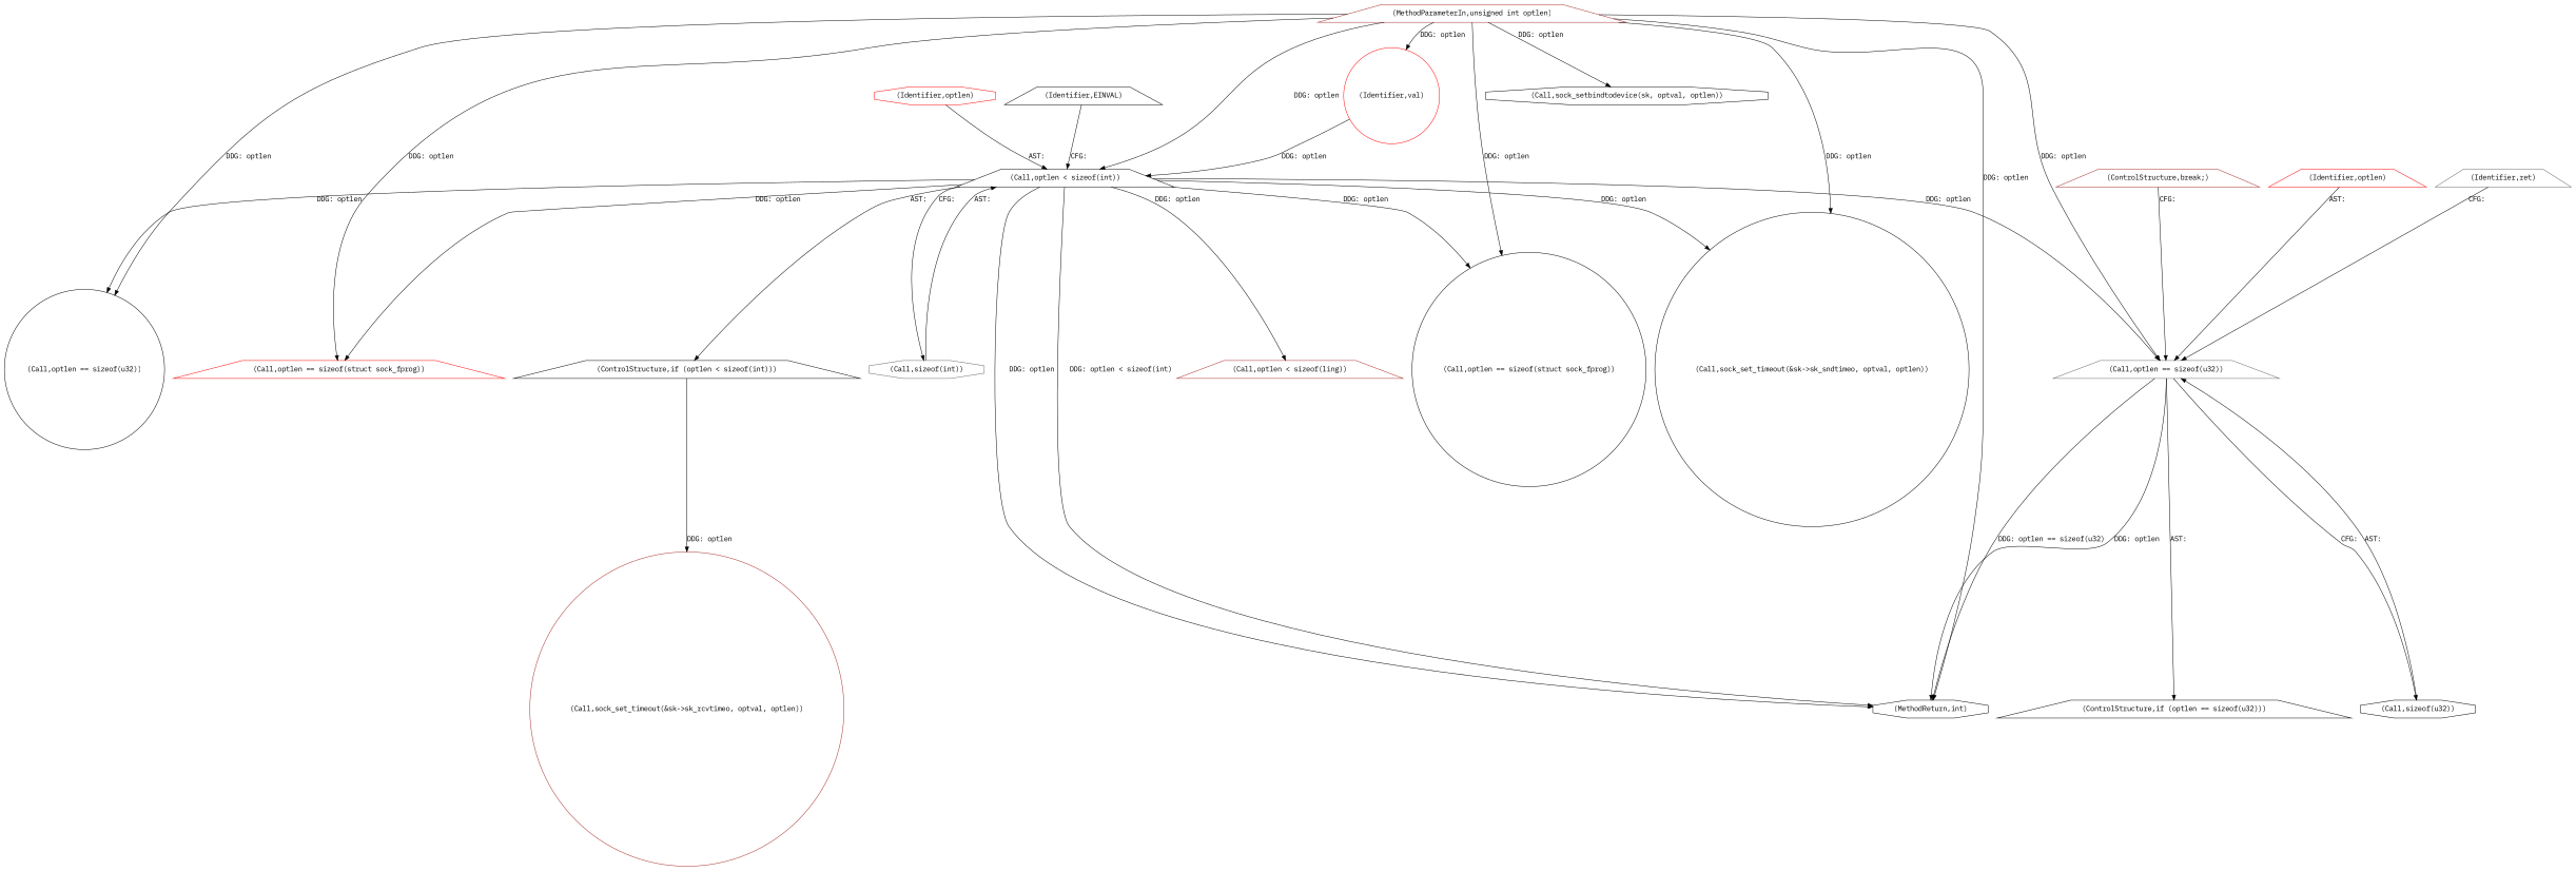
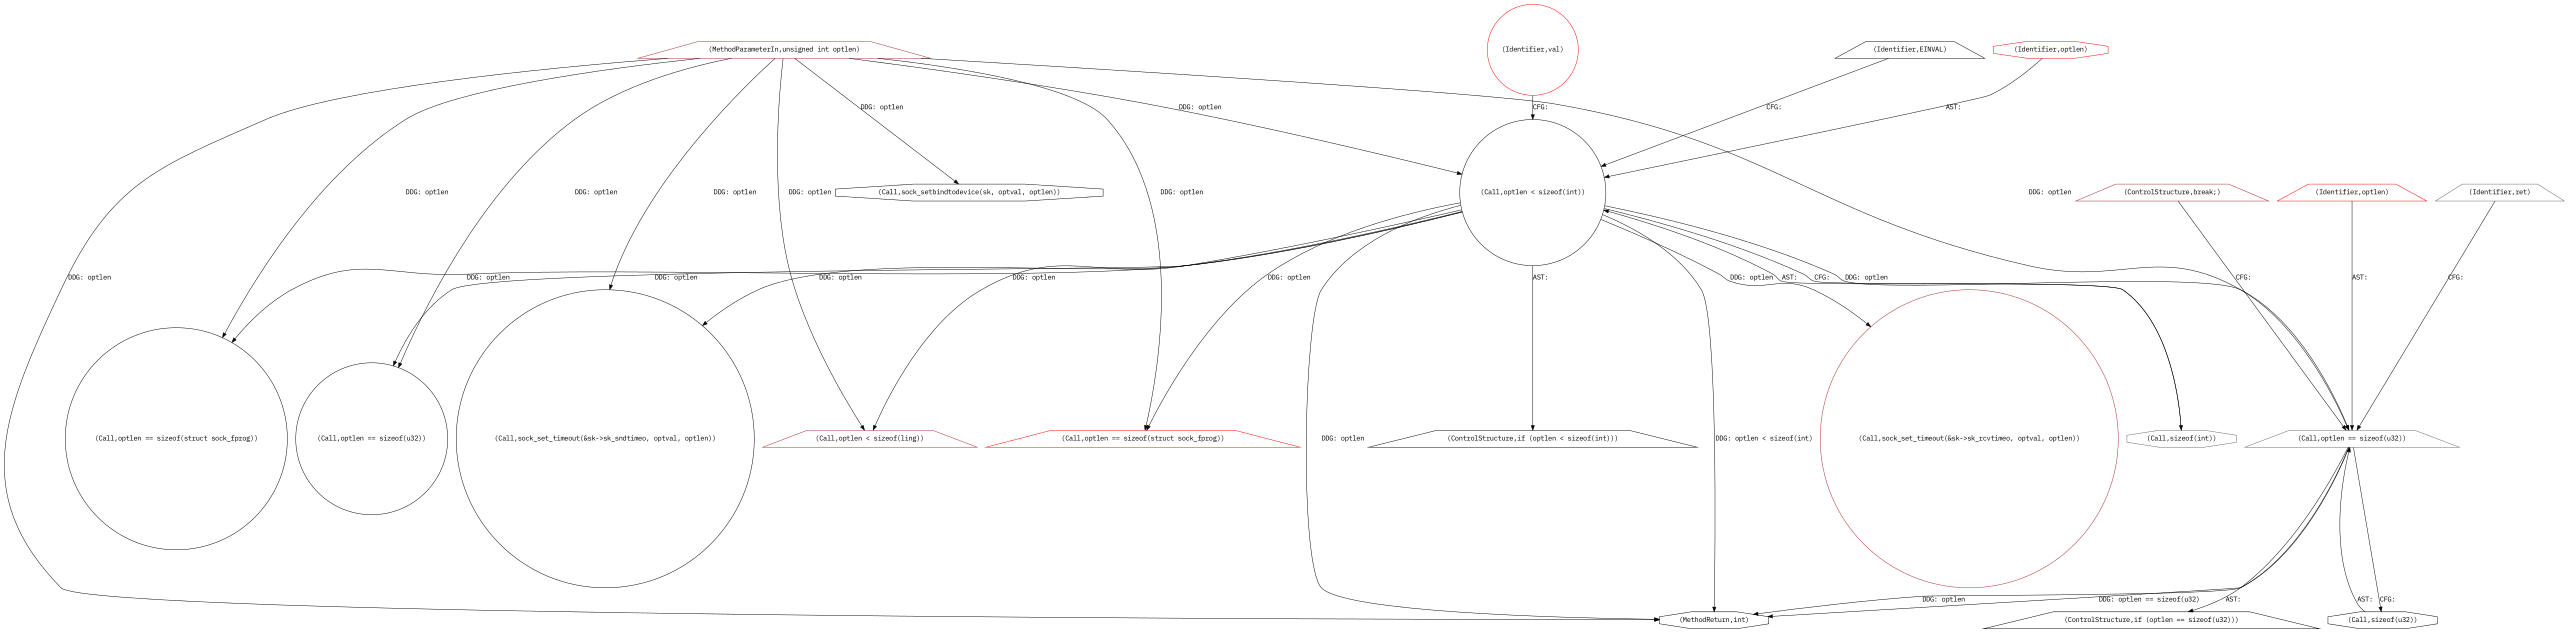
  digraph {
    fontname="IBM Plex Mono"
    node [color=black fontname="IBM Plex Mono" shape=trapezium]
    edge [fontname="IBM Plex Mono"]
    n1 [color=gray40 label="(Call,optlen == sizeof(u32))"]
    n2 [label="(ControlStructure,if (optlen == sizeof(u32)))"]
    n3 [label="(Call,sizeof(u32))" shape=octagon]
    n4 [label="(MethodReturn,int)" shape=octagon]
-   n5 [label="(Call,optlen < sizeof(int))"]
+   n5 [label="(Call,optlen < sizeof(int))" shape=circle]
    n6 [label="(ControlStructure,if (optlen < sizeof(int)))"]
    n7 [label="(Call,optlen == sizeof(u32))" shape=circle]
    n8 [color=brown label="(Call,sock_set_timeout(&sk->sk_rcvtimeo, optval, optlen))" shape=circle]
    n9 [color=red label="(Call,optlen == sizeof(struct sock_fprog))"]
    n10 [color=brown label="(Call,optlen < sizeof(ling))"]
    n11 [label="(Call,optlen == sizeof(struct sock_fprog))" shape=circle]
    n12 [label="(Call,sock_set_timeout(&sk->sk_sndtimeo, optval, optlen))" shape=circle]
    n13 [color=gray40 label="(Call,sizeof(int))" shape=octagon]
    n14 [color=brown label="(MethodParameterIn,unsigned int optlen)"]
    n15 [label="(Call,sock_setbindtodevice(sk, optval, optlen))" shape=octagon]
    n16 [color=red label="(Identifier,optlen)" shape=octagon]
    n17 [color=brown label="(ControlStructure,break;)"]
    n18 [color=red label="(Identifier,optlen)"]
    n19 [color=red label="(Identifier,val)" shape=circle]
    n20 [color=gray40 label="(Identifier,ret)"]
    n21 [label="(Identifier,EINVAL)"]
    n1 -> n2 [label="AST: "]
    n1 -> n3 [label="CFG: "]
    n1 -> n4 [label="DDG: optlen"]
    n1 -> n4 [label="DDG: optlen == sizeof(u32)"]
    n3 -> n1 [label="AST: "]
    n5 -> n1 [label="DDG: optlen"]
    n5 -> n4 [label="DDG: optlen"]
    n5 -> n4 [label="DDG: optlen < sizeof(int)"]
    n5 -> n6 [label="AST: "]
    n5 -> n7 [label="DDG: optlen"]
-   n6 -> n8 [label="DDG: optlen"]
+   n5 -> n8 [label="DDG: optlen"]
    n5 -> n9 [label="DDG: optlen"]
    n5 -> n10 [label="DDG: optlen"]
    n5 -> n11 [label="DDG: optlen"]
    n5 -> n12 [label="DDG: optlen"]
    n5 -> n13 [label="CFG: "]
    n13 -> n5 [label="AST: "]
    n14 -> n1 [label="DDG: optlen"]
    n14 -> n4 [label="DDG: optlen"]
    n14 -> n5 [label="DDG: optlen"]
    n14 -> n7 [label="DDG: optlen"]
    n14 -> n9 [label="DDG: optlen"]
-   n14 -> n19 [label="DDG: optlen"]
+   n14 -> n10 [label="DDG: optlen"]
    n14 -> n11 [label="DDG: optlen"]
    n14 -> n12 [label="DDG: optlen"]
    n14 -> n15 [label="DDG: optlen"]
    n16 -> n5 [label="AST: "]
    n17 -> n1 [label="CFG: "]
    n18 -> n1 [label="AST: "]
-   n19 -> n5 [label="DDG: optlen"]
+   n19 -> n5 [label="CFG: "]
    n20 -> n1 [label="CFG: "]
    n21 -> n5 [label="CFG: "]
  }
